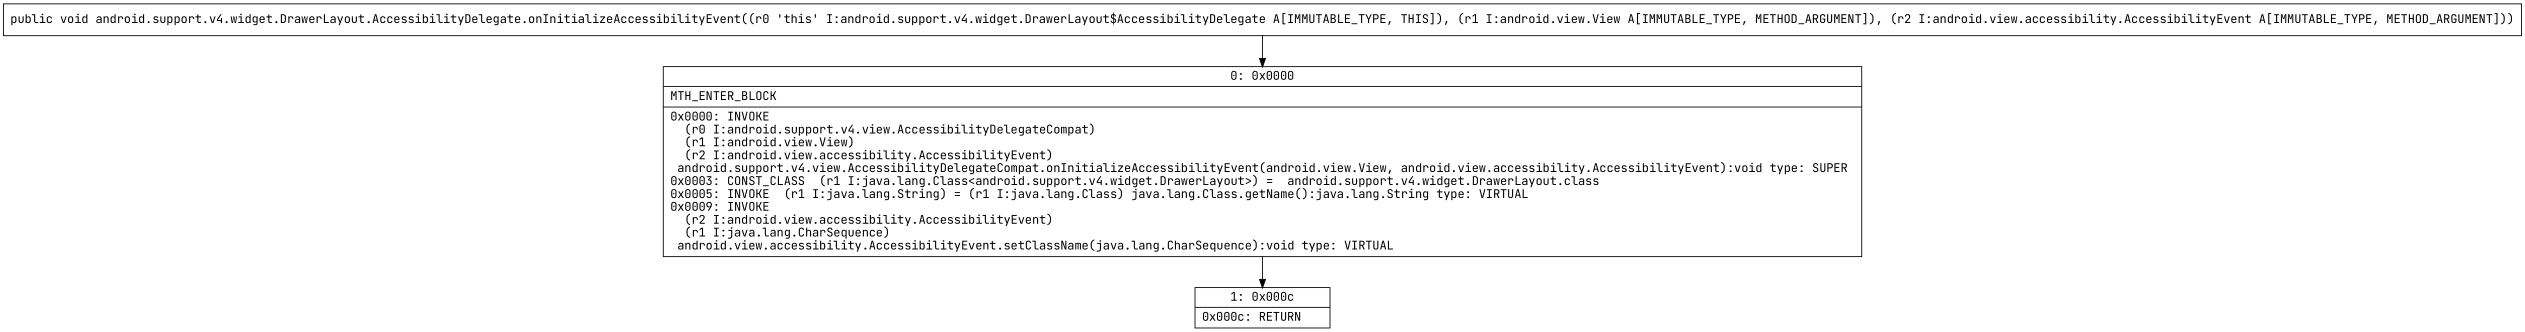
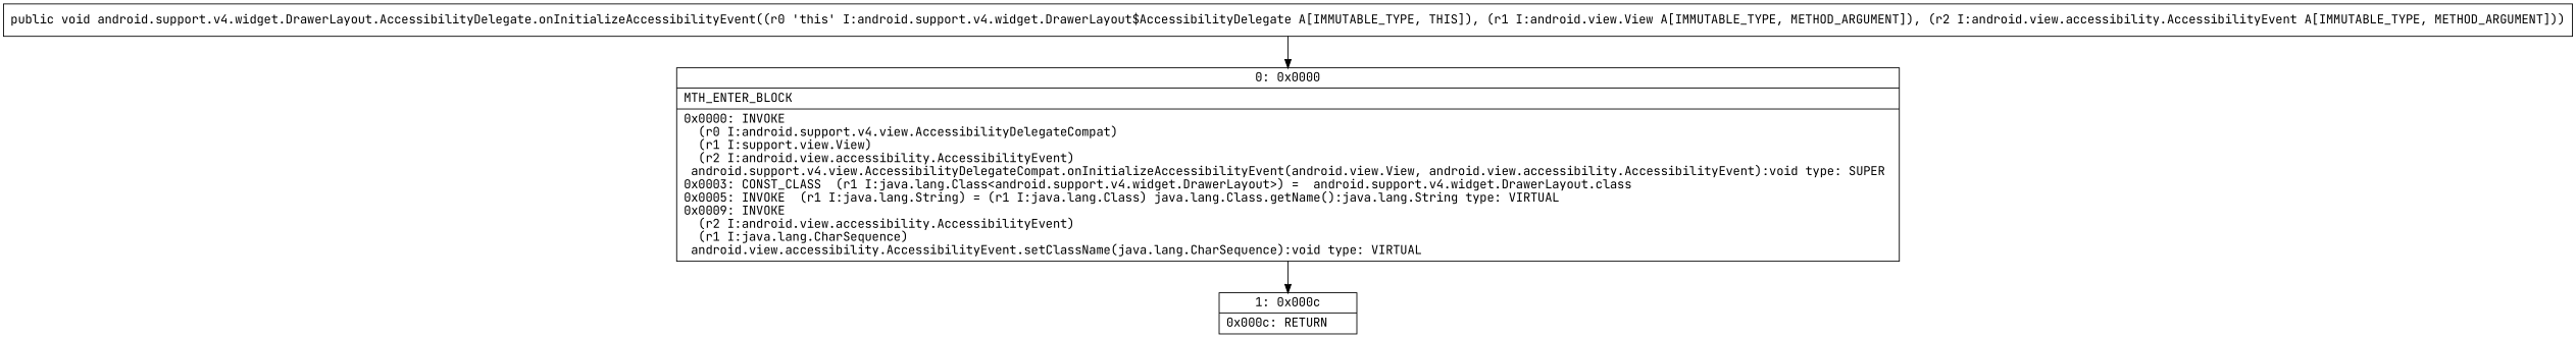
  digraph {
    fontname="JetBrains Mono"
    node [shape=record fontname="JetBrains Mono"]
    edge [fontname="JetBrains Mono"]
-   n1 [label="{0\:\ 0x0000|MTH_ENTER_BLOCK\l|0x0000: INVOKE  \l  (r0 I:android.support.v4.view.AccessibilityDelegateCompat)\l  (r1 I:android.view.View)\l  (r2 I:android.view.accessibility.AccessibilityEvent)\l android.support.v4.view.AccessibilityDelegateCompat.onInitializeAccessibilityEvent(android.view.View, android.view.accessibility.AccessibilityEvent):void type: SUPER \l0x0003: CONST_CLASS  (r1 I:java.lang.Class\<android.support.v4.widget.DrawerLayout\>) =  android.support.v4.widget.DrawerLayout.class \l0x0005: INVOKE  (r1 I:java.lang.String) = (r1 I:java.lang.Class) java.lang.Class.getName():java.lang.String type: VIRTUAL \l0x0009: INVOKE  \l  (r2 I:android.view.accessibility.AccessibilityEvent)\l  (r1 I:java.lang.CharSequence)\l android.view.accessibility.AccessibilityEvent.setClassName(java.lang.CharSequence):void type: VIRTUAL \l}"]
+   n1 [label="{0\:\ 0x0000|MTH_ENTER_BLOCK\l|0x0000: INVOKE  \l  (r0 I:android.support.v4.view.AccessibilityDelegateCompat)\l  (r1 I:support.view.View)\l  (r2 I:android.view.accessibility.AccessibilityEvent)\l android.support.v4.view.AccessibilityDelegateCompat.onInitializeAccessibilityEvent(android.view.View, android.view.accessibility.AccessibilityEvent):void type: SUPER \l0x0003: CONST_CLASS  (r1 I:java.lang.Class\<android.support.v4.widget.DrawerLayout\>) =  android.support.v4.widget.DrawerLayout.class \l0x0005: INVOKE  (r1 I:java.lang.String) = (r1 I:java.lang.Class) java.lang.Class.getName():java.lang.String type: VIRTUAL \l0x0009: INVOKE  \l  (r2 I:android.view.accessibility.AccessibilityEvent)\l  (r1 I:java.lang.CharSequence)\l android.view.accessibility.AccessibilityEvent.setClassName(java.lang.CharSequence):void type: VIRTUAL \l}"]
    n2 [label="{1\:\ 0x000c|0x000c: RETURN   \l}"]
    n3 [label="{public void android.support.v4.widget.DrawerLayout.AccessibilityDelegate.onInitializeAccessibilityEvent((r0 'this' I:android.support.v4.widget.DrawerLayout$AccessibilityDelegate A[IMMUTABLE_TYPE, THIS]), (r1 I:android.view.View A[IMMUTABLE_TYPE, METHOD_ARGUMENT]), (r2 I:android.view.accessibility.AccessibilityEvent A[IMMUTABLE_TYPE, METHOD_ARGUMENT])) }"]
    n1 -> n2
    n3 -> n1
  }
